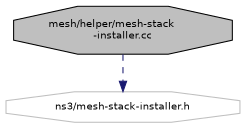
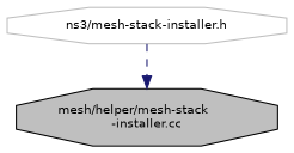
  digraph {
    fontname="DejaVu Sans"
    node [fontname="DejaVu Sans" fontsize=10 shape=octagon style=filled]
    n1 [color=black fillcolor=grey75 fontcolor=black height=0.2 label="mesh/helper/mesh-stack\l-installer.cc" width=0.4]
    n2 [color=grey75 fillcolor=white height=0.2 label="ns3/mesh-stack-installer.h" width=0.4]
-   n1 -> n2 [color=midnightblue fontname="DejaVu Sans" fontsize=10 labelfontname=Helvetica labelfontsize=10 style=dashed]
+   n2 -> n1 [color=midnightblue fontname="DejaVu Sans" fontsize=10 labelfontname=Helvetica labelfontsize=10 style=dashed]
  }
